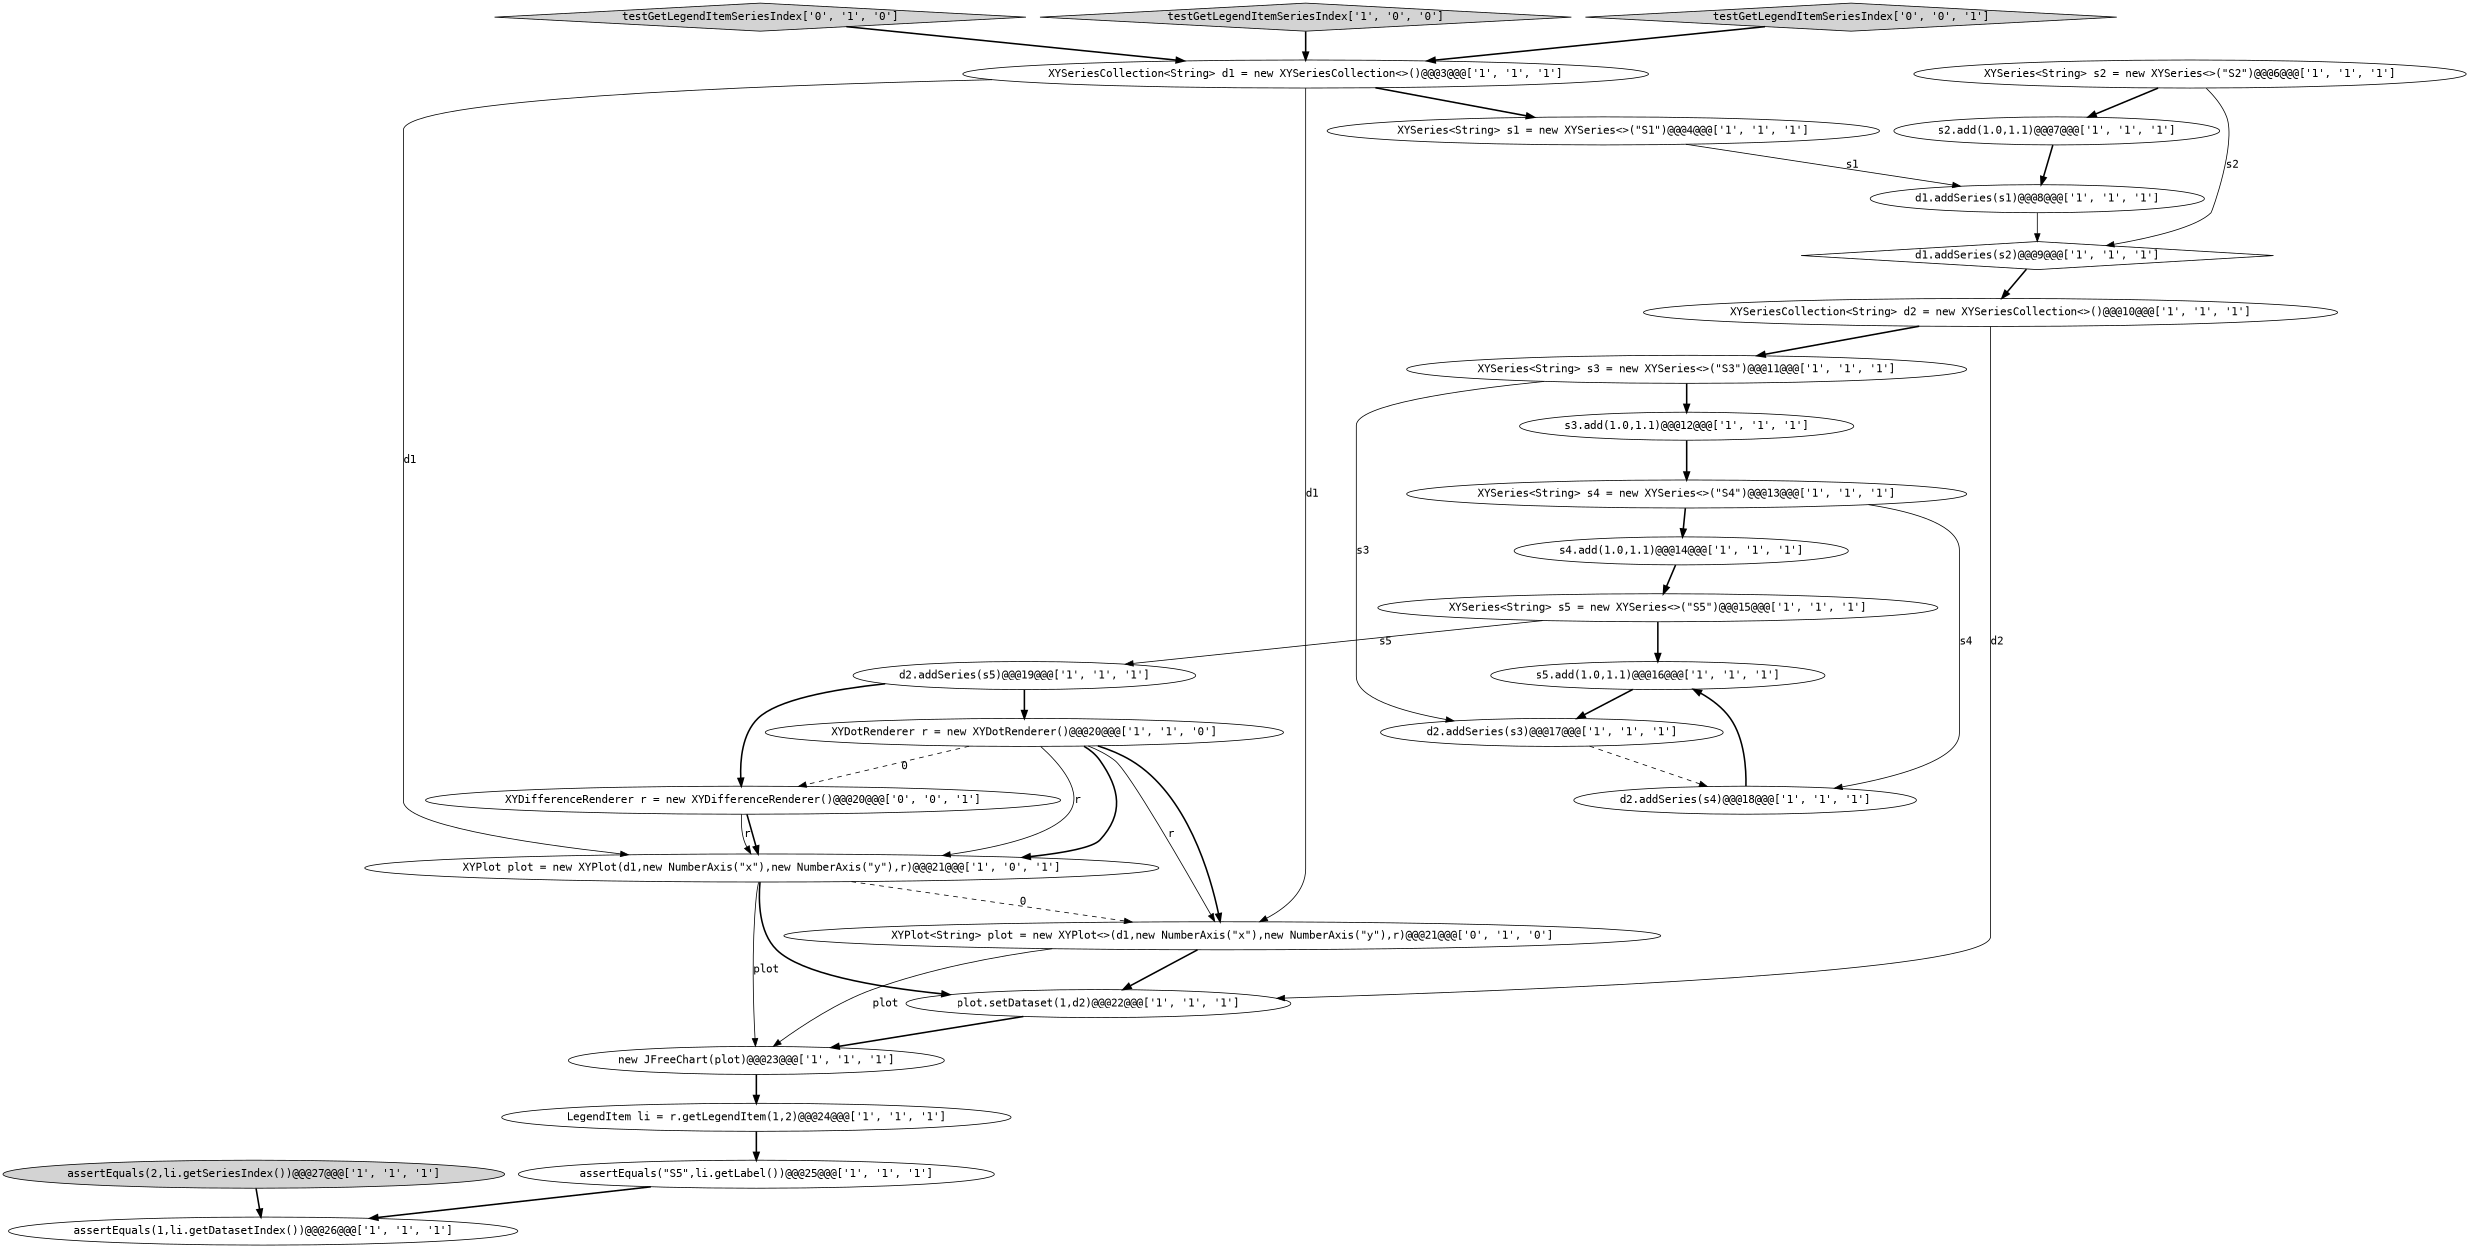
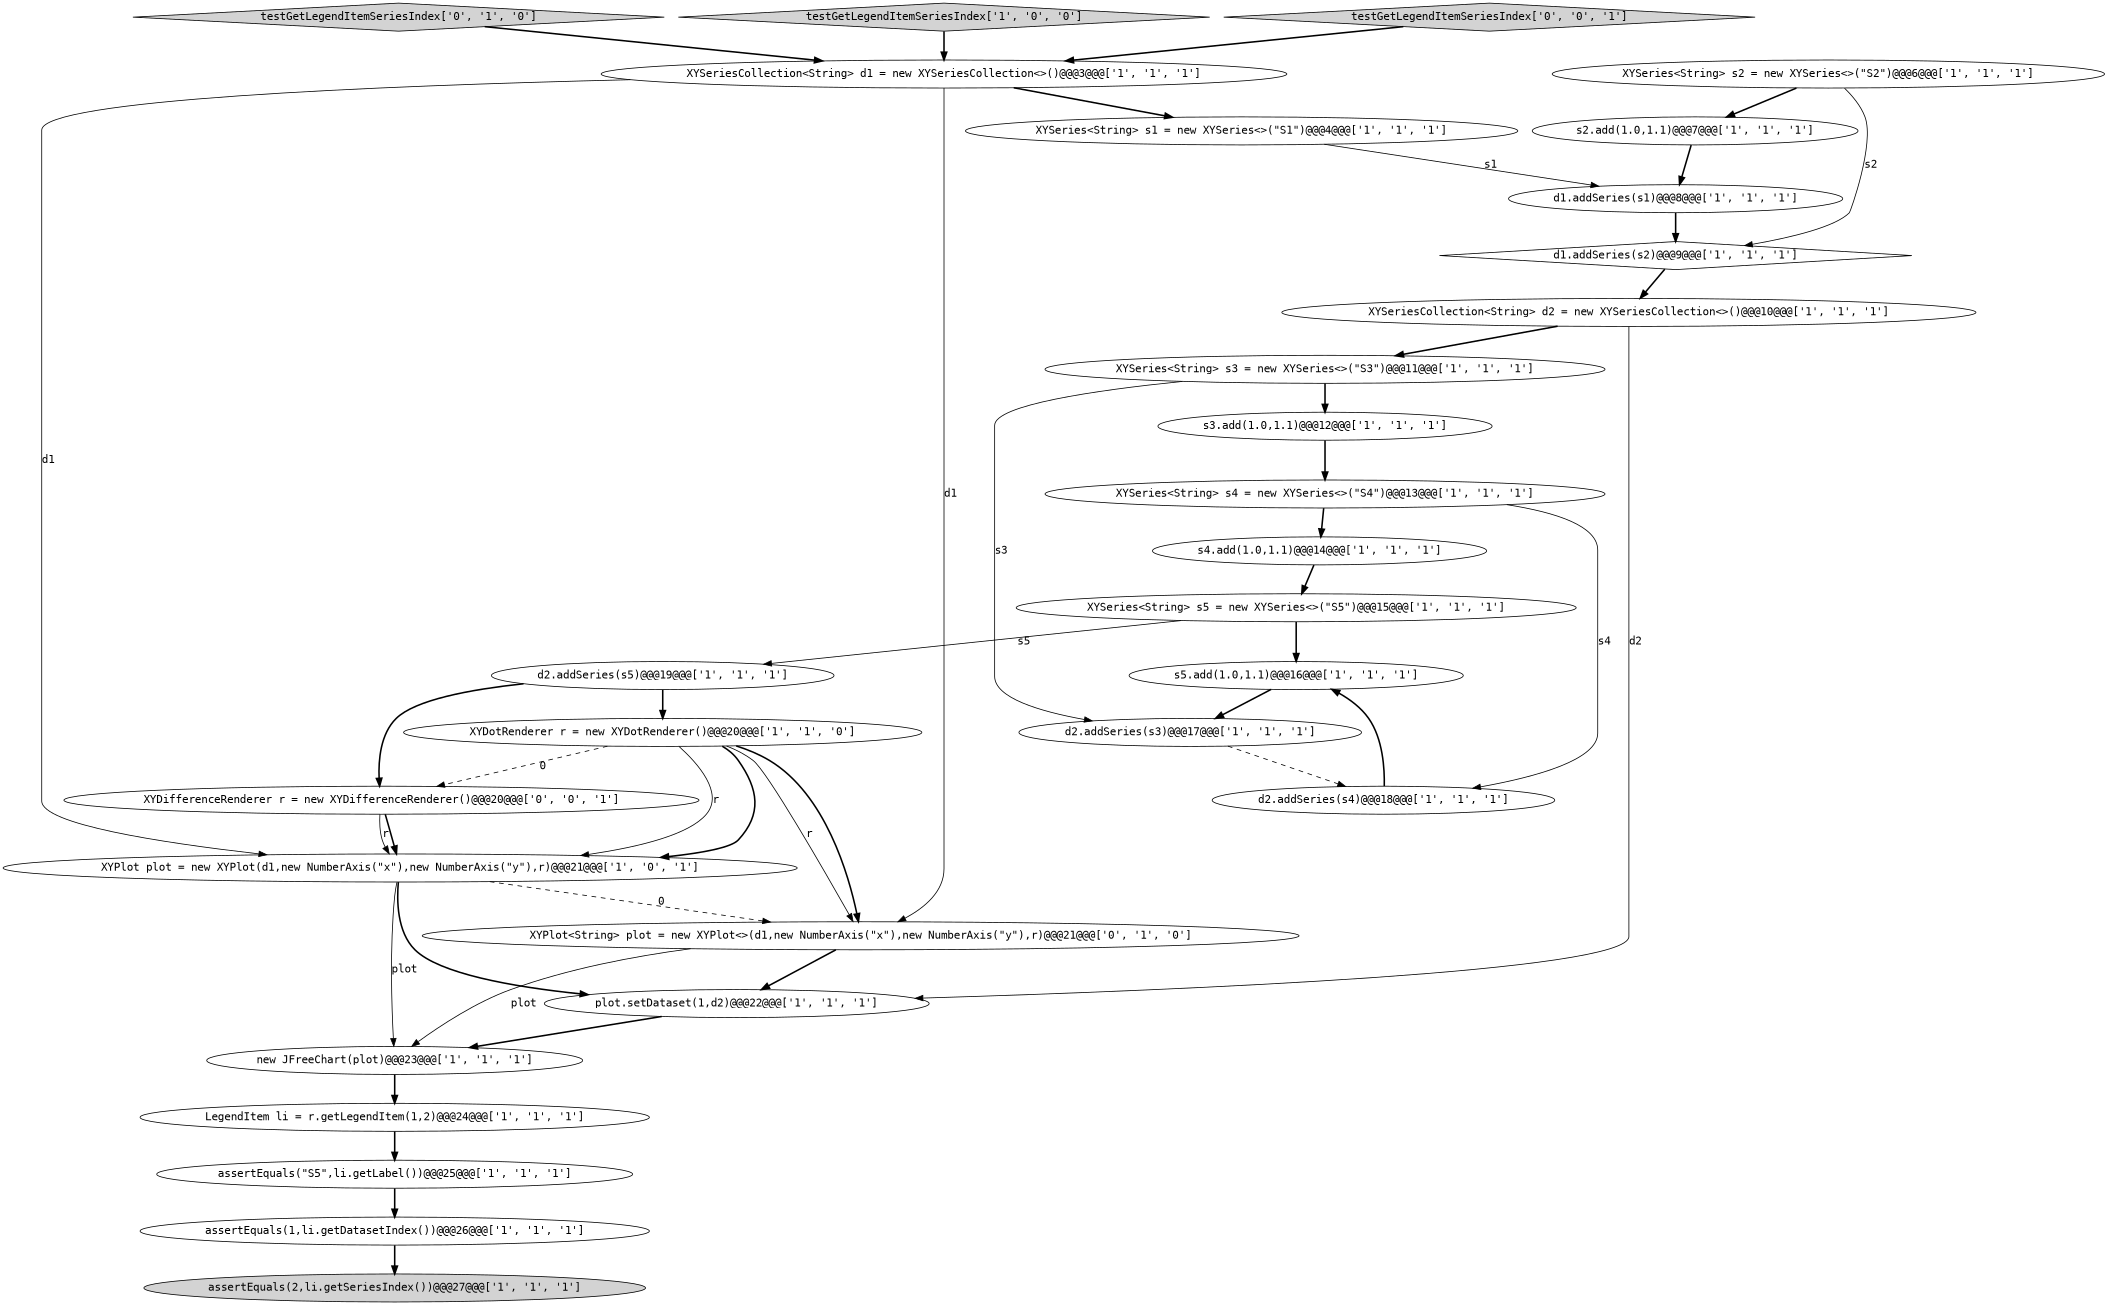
  digraph {
    fontname="DejaVu Sans Mono"
    node [fillcolor=white fontname="DejaVu Sans Mono" shape=ellipse style=filled]
    edge [fontname="DejaVu Sans Mono" style=bold]
    n1 [label="plot.setDataset(1,d2)@@@22@@@['1', '1', '1']"]
    n2 [label="new JFreeChart(plot)@@@23@@@['1', '1', '1']"]
    n3 [label="LegendItem li = r.getLegendItem(1,2)@@@24@@@['1', '1', '1']"]
    n4 [label="XYSeries<String> s2 = new XYSeries<>(\"S2\")@@@6@@@['1', '1', '1']"]
    n5 [label="d1.addSeries(s2)@@@9@@@['1', '1', '1']" shape=diamond]
    n6 [label="s2.add(1.0,1.1)@@@7@@@['1', '1', '1']"]
    n7 [label="XYSeries<String> s5 = new XYSeries<>(\"S5\")@@@15@@@['1', '1', '1']"]
    n8 [label="d2.addSeries(s5)@@@19@@@['1', '1', '1']"]
    n9 [label="s5.add(1.0,1.1)@@@16@@@['1', '1', '1']"]
    n10 [label="XYDotRenderer r = new XYDotRenderer()@@@20@@@['1', '1', '0']"]
    n11 [label="XYDifferenceRenderer r = new XYDifferenceRenderer()@@@20@@@['0', '0', '1']"]
    n12 [label="d2.addSeries(s3)@@@17@@@['1', '1', '1']"]
    n13 [label="XYPlot plot = new XYPlot(d1,new NumberAxis(\"x\"),new NumberAxis(\"y\"),r)@@@21@@@['1', '0', '1']"]
    n14 [label="XYPlot<String> plot = new XYPlot<>(d1,new NumberAxis(\"x\"),new NumberAxis(\"y\"),r)@@@21@@@['0', '1', '0']"]
    n15 [fillcolor=lightgray label="assertEquals(2,li.getSeriesIndex())@@@27@@@['1', '1', '1']"]
    n16 [label="d1.addSeries(s1)@@@8@@@['1', '1', '1']"]
    n17 [label="XYSeriesCollection<String> d2 = new XYSeriesCollection<>()@@@10@@@['1', '1', '1']"]
    n18 [label="assertEquals(\"S5\",li.getLabel())@@@25@@@['1', '1', '1']"]
    n19 [label="XYSeries<String> s4 = new XYSeries<>(\"S4\")@@@13@@@['1', '1', '1']"]
    n20 [label="s4.add(1.0,1.1)@@@14@@@['1', '1', '1']"]
    n21 [label="d2.addSeries(s4)@@@18@@@['1', '1', '1']"]
    n22 [label="s3.add(1.0,1.1)@@@12@@@['1', '1', '1']"]
    n23 [fillcolor=lightgray label="testGetLegendItemSeriesIndex['0', '1', '0']" shape=diamond]
    n24 [label="XYSeriesCollection<String> d1 = new XYSeriesCollection<>()@@@3@@@['1', '1', '1']"]
    n25 [label="XYSeries<String> s1 = new XYSeries<>(\"S1\")@@@4@@@['1', '1', '1']"]
    n26 [label="assertEquals(1,li.getDatasetIndex())@@@26@@@['1', '1', '1']"]
    n27 [label="XYSeries<String> s3 = new XYSeries<>(\"S3\")@@@11@@@['1', '1', '1']"]
    n28 [fillcolor=lightgray label="testGetLegendItemSeriesIndex['1', '0', '0']" shape=diamond]
    n29 [fillcolor=lightgray label="testGetLegendItemSeriesIndex['0', '0', '1']" shape=diamond]
    n1 -> n2
    n2 -> n3
    n3 -> n18
    n4 -> n5 [label=s2 style=solid]
    n4 -> n6
    n5 -> n17
    n6 -> n16
    n7 -> n8 [label=s5 style=solid]
    n7 -> n9
    n8 -> n10
    n8 -> n11
    n9 -> n12
    n10 -> n11 [label=0 style=dashed]
    n10 -> n13
    n10 -> n13 [label=r style=solid]
    n10 -> n14 [label=r style=solid]
    n10 -> n14
    n11 -> n13
    n11 -> n13 [label=r style=solid]
    n12 -> n21 [style=dashed]
    n13 -> n1
    n13 -> n2 [label=plot style=solid]
    n13 -> n14 [label=0 style=dashed]
    n14 -> n1
    n14 -> n2 [label=plot style=solid]
-   n16 -> n5 [style=solid]
+   n16 -> n5
    n17 -> n1 [label=d2 style=solid]
    n17 -> n27
    n18 -> n26
    n19 -> n20
    n19 -> n21 [label=s4 style=solid]
    n20 -> n7
    n21 -> n9
    n22 -> n19
    n23 -> n24
    n24 -> n13 [label=d1 style=solid]
    n24 -> n14 [label=d1 style=solid]
    n24 -> n25
    n25 -> n16 [label=s1 style=solid]
-   n15 -> n26
+   n26 -> n15
    n27 -> n12 [label=s3 style=solid]
    n27 -> n22
    n28 -> n24
    n29 -> n24
  }
